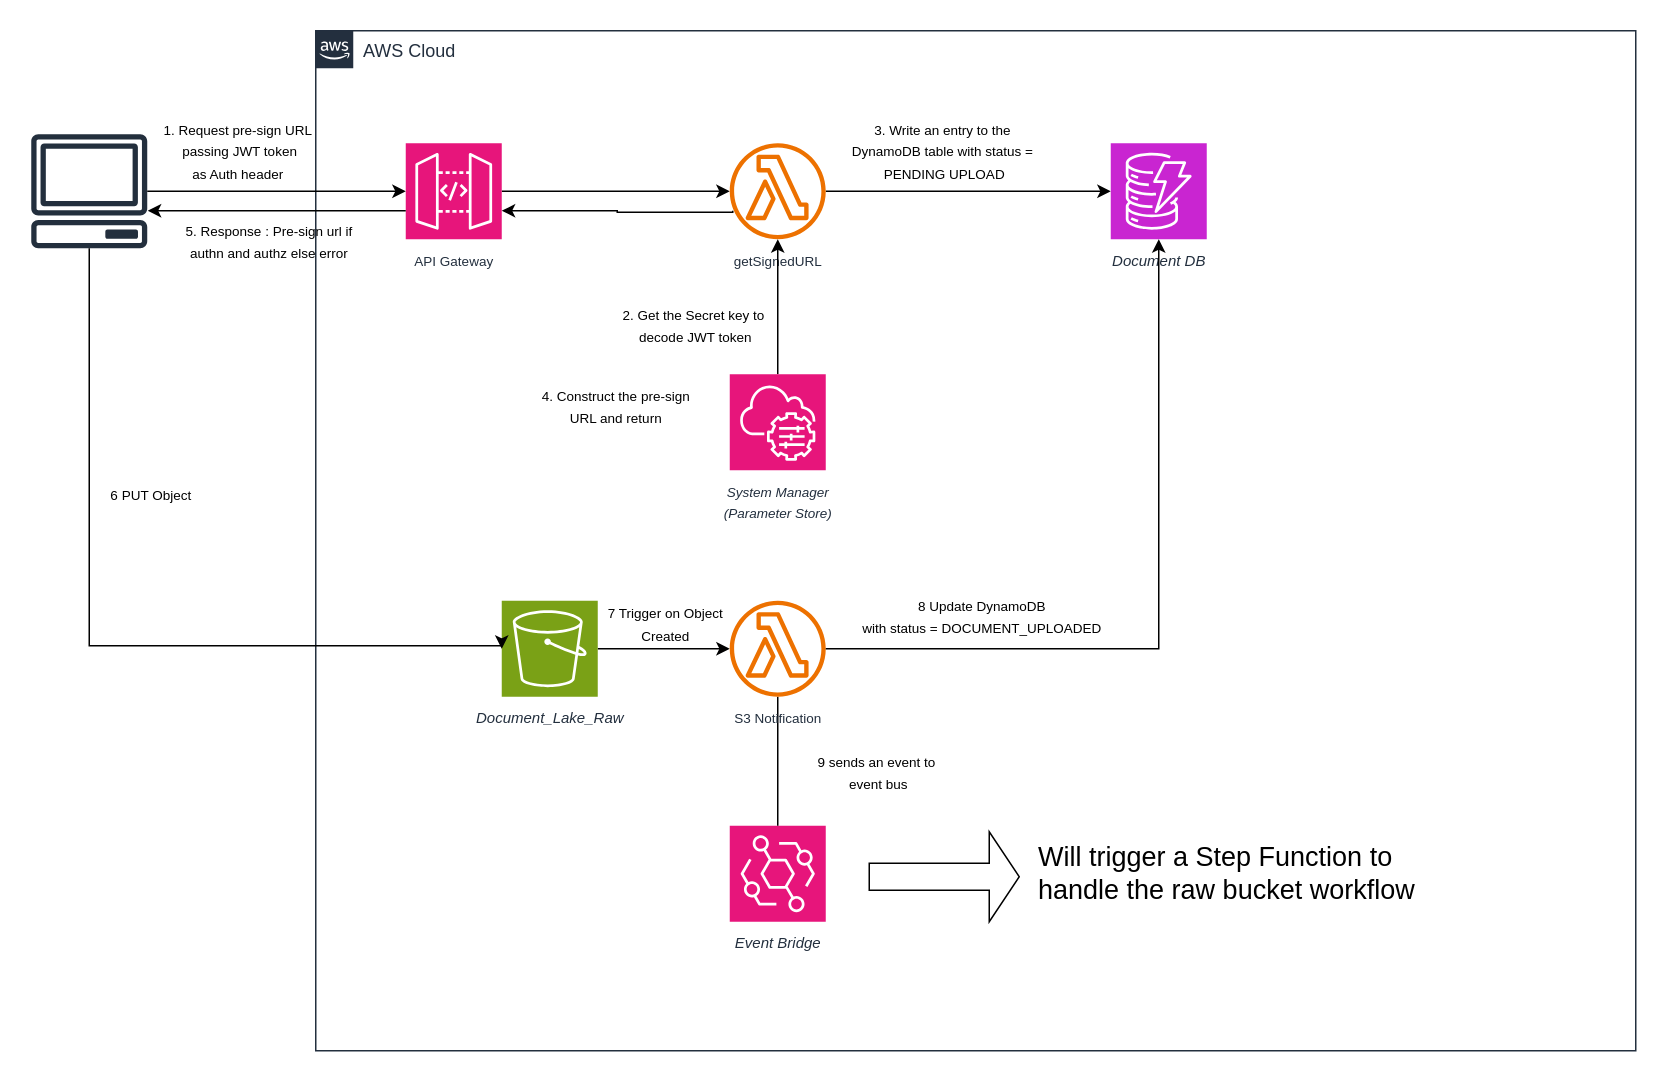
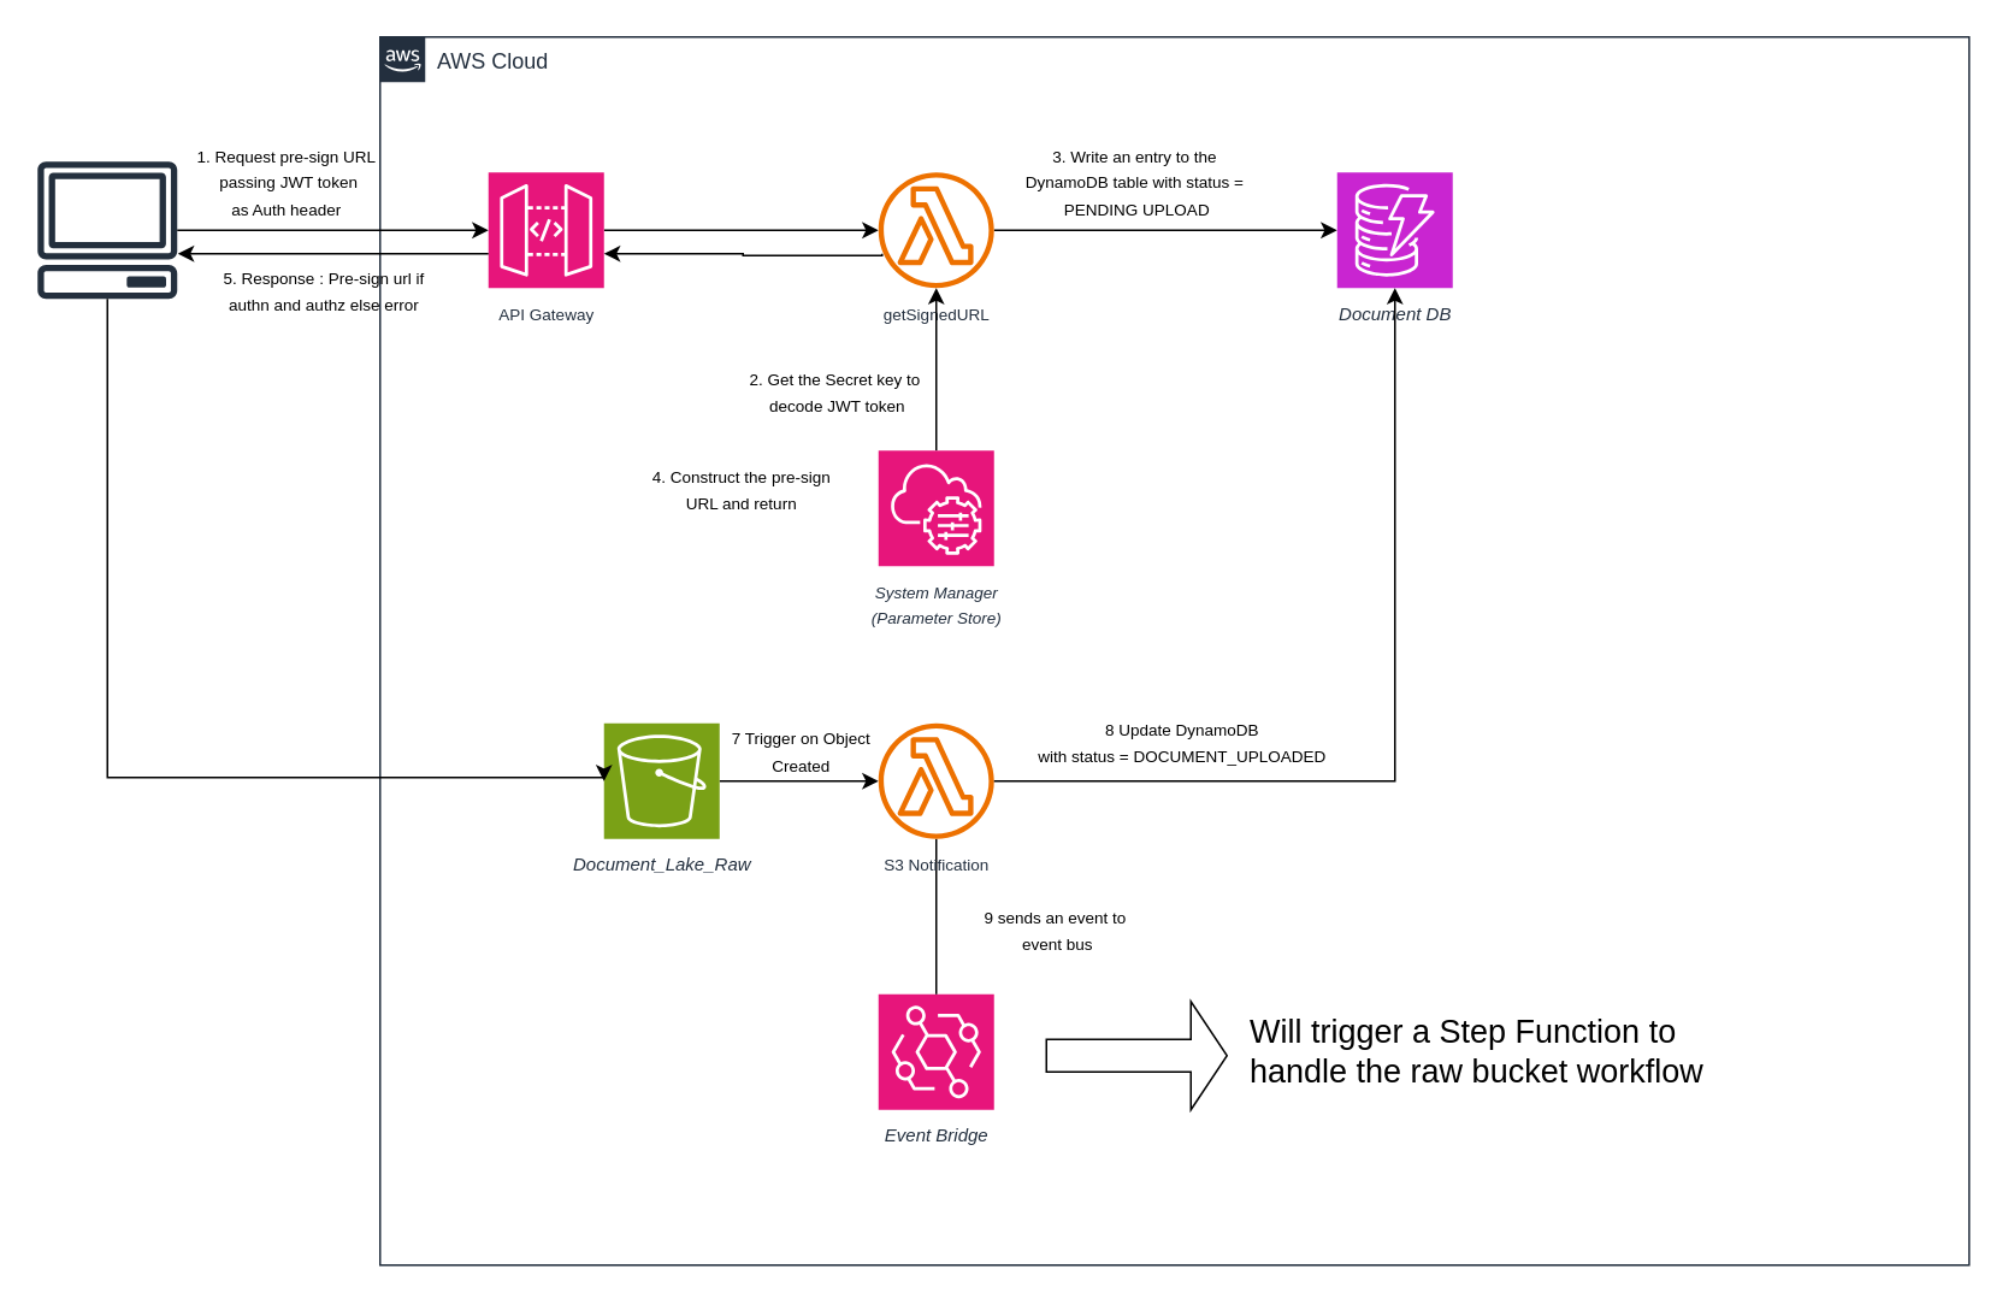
  <mxCell id="0" />
  <mxCell id="1" parent="0" />
  <mxCell id="2" value="AWS Cloud" style="points=[[0,0],[0.25,0],[0.5,0],[0.75,0],[1,0],[1,0.25],[1,0.5],[1,0.75],[1,1],[0.75,1],[0.5,1],[0.25,1],[0,1],[0,0.75],[0,0.5],[0,0.25]];outlineConnect=0;gradientColor=none;html=1;whiteSpace=wrap;fontSize=12;fontStyle=0;container=1;pointerEvents=0;collapsible=0;recursiveResize=0;shape=mxgraph.aws4.group;grIcon=mxgraph.aws4.group_aws_cloud_alt;strokeColor=#232F3E;fillColor=none;verticalAlign=top;align=left;spacingLeft=30;fontColor=#232F3E;dashed=0;" vertex="1" parent="1"><mxGeometry x="210" y="20" width="880" height="680" as="geometry" /></mxCell>
  <mxCell id="3" value="" style="edgeStyle=orthogonalEdgeStyle;rounded=0;orthogonalLoop=1;jettySize=auto;html=1;" edge="1" parent="2" source="4" target="6"><mxGeometry relative="1" as="geometry" /></mxCell>
  <mxCell id="4" value="&lt;font style=&quot;font-size: 9px;&quot;&gt;API Gateway&lt;/font&gt;" style="sketch=0;points=[[0,0,0],[0.25,0,0],[0.5,0,0],[0.75,0,0],[1,0,0],[0,1,0],[0.25,1,0],[0.5,1,0],[0.75,1,0],[1,1,0],[0,0.25,0],[0,0.5,0],[0,0.75,0],[1,0.25,0],[1,0.5,0],[1,0.75,0]];outlineConnect=0;fontColor=#232F3E;fillColor=#E7157B;strokeColor=#ffffff;dashed=0;verticalLabelPosition=bottom;verticalAlign=top;align=center;html=1;fontSize=12;fontStyle=0;aspect=fixed;shape=mxgraph.aws4.resourceIcon;resIcon=mxgraph.aws4.api_gateway;" vertex="1" parent="2"><mxGeometry x="60" y="75" width="64" height="64" as="geometry" /></mxCell>
  <mxCell id="5" value="" style="edgeStyle=orthogonalEdgeStyle;rounded=0;orthogonalLoop=1;jettySize=auto;html=1;" edge="1" parent="2" source="6" target="11"><mxGeometry relative="1" as="geometry" /></mxCell>
  <mxCell id="6" value="&lt;font style=&quot;font-size: 9px;&quot;&gt;getSignedURL&lt;/font&gt;" style="sketch=0;outlineConnect=0;fontColor=#232F3E;gradientColor=none;fillColor=#ED7100;strokeColor=none;dashed=0;verticalLabelPosition=bottom;verticalAlign=top;align=center;html=1;fontSize=12;fontStyle=0;aspect=fixed;pointerEvents=1;shape=mxgraph.aws4.lambda_function;" vertex="1" parent="2"><mxGeometry x="276" y="75" width="64" height="64" as="geometry" /></mxCell>
  <mxCell id="7" style="edgeStyle=orthogonalEdgeStyle;rounded=0;orthogonalLoop=1;jettySize=auto;html=1;entryX=1;entryY=0.75;entryDx=0;entryDy=0;entryPerimeter=0;" edge="1" parent="2"><mxGeometry relative="1" as="geometry"><mxPoint x="278.001" y="120" as="sourcePoint" /><mxPoint x="124" y="120" as="targetPoint" /><Array as="points"><mxPoint x="201" y="121" /></Array></mxGeometry></mxCell>
  <mxCell id="8" value="" style="edgeStyle=orthogonalEdgeStyle;rounded=0;orthogonalLoop=1;jettySize=auto;html=1;" edge="1" parent="2" source="9" target="18"><mxGeometry relative="1" as="geometry" /></mxCell>
  <mxCell id="9" value="&lt;font size=&quot;1&quot;&gt;&lt;i&gt;Document_Lake_Raw&lt;/i&gt;&lt;/font&gt;" style="sketch=0;points=[[0,0,0],[0.25,0,0],[0.5,0,0],[0.75,0,0],[1,0,0],[0,1,0],[0.25,1,0],[0.5,1,0],[0.75,1,0],[1,1,0],[0,0.25,0],[0,0.5,0],[0,0.75,0],[1,0.25,0],[1,0.5,0],[1,0.75,0]];outlineConnect=0;fontColor=#232F3E;fillColor=#7AA116;strokeColor=#ffffff;dashed=0;verticalLabelPosition=bottom;verticalAlign=top;align=center;html=1;fontSize=12;fontStyle=0;aspect=fixed;shape=mxgraph.aws4.resourceIcon;resIcon=mxgraph.aws4.s3;" vertex="1" parent="2"><mxGeometry x="124" y="380" width="64" height="64" as="geometry" /></mxCell>
  <mxCell id="10" value="&lt;font style=&quot;font-size: 10px;&quot;&gt;&lt;i&gt;Event Bridge&lt;/i&gt;&lt;/font&gt;" style="sketch=0;points=[[0,0,0],[0.25,0,0],[0.5,0,0],[0.75,0,0],[1,0,0],[0,1,0],[0.25,1,0],[0.5,1,0],[0.75,1,0],[1,1,0],[0,0.25,0],[0,0.5,0],[0,0.75,0],[1,0.25,0],[1,0.5,0],[1,0.75,0]];outlineConnect=0;fontColor=#232F3E;fillColor=#E7157B;strokeColor=#ffffff;dashed=0;verticalLabelPosition=bottom;verticalAlign=top;align=center;html=1;fontSize=12;fontStyle=0;aspect=fixed;shape=mxgraph.aws4.resourceIcon;resIcon=mxgraph.aws4.eventbridge;" vertex="1" parent="2"><mxGeometry x="276" y="530" width="64" height="64" as="geometry" /></mxCell>
  <mxCell id="11" value="&lt;font size=&quot;1&quot;&gt;&lt;i&gt;Document DB&lt;/i&gt;&lt;/font&gt;" style="sketch=0;points=[[0,0,0],[0.25,0,0],[0.5,0,0],[0.75,0,0],[1,0,0],[0,1,0],[0.25,1,0],[0.5,1,0],[0.75,1,0],[1,1,0],[0,0.25,0],[0,0.5,0],[0,0.75,0],[1,0.25,0],[1,0.5,0],[1,0.75,0]];outlineConnect=0;fontColor=#232F3E;fillColor=#C925D1;strokeColor=#ffffff;dashed=0;verticalLabelPosition=bottom;verticalAlign=top;align=center;html=1;fontSize=12;fontStyle=0;aspect=fixed;shape=mxgraph.aws4.resourceIcon;resIcon=mxgraph.aws4.dynamodb;" vertex="1" parent="2"><mxGeometry x="530" y="75" width="64" height="64" as="geometry" /></mxCell>
  <mxCell id="12" value="" style="edgeStyle=orthogonalEdgeStyle;rounded=0;orthogonalLoop=1;jettySize=auto;html=1;" edge="1" parent="2" source="13" target="6"><mxGeometry relative="1" as="geometry" /></mxCell>
  <mxCell id="13" value="&lt;font style=&quot;font-size: 9px;&quot;&gt;&lt;i&gt;System Manager&lt;/i&gt;&lt;/font&gt;&lt;div&gt;&lt;font style=&quot;font-size: 9px;&quot;&gt;&lt;i&gt;(Parameter Store)&lt;/i&gt;&lt;/font&gt;&lt;/div&gt;" style="sketch=0;points=[[0,0,0],[0.25,0,0],[0.5,0,0],[0.75,0,0],[1,0,0],[0,1,0],[0.25,1,0],[0.5,1,0],[0.75,1,0],[1,1,0],[0,0.25,0],[0,0.5,0],[0,0.75,0],[1,0.25,0],[1,0.5,0],[1,0.75,0]];points=[[0,0,0],[0.25,0,0],[0.5,0,0],[0.75,0,0],[1,0,0],[0,1,0],[0.25,1,0],[0.5,1,0],[0.75,1,0],[1,1,0],[0,0.25,0],[0,0.5,0],[0,0.75,0],[1,0.25,0],[1,0.5,0],[1,0.75,0]];outlineConnect=0;fontColor=#232F3E;fillColor=#E7157B;strokeColor=#ffffff;dashed=0;verticalLabelPosition=bottom;verticalAlign=top;align=center;html=1;fontSize=12;fontStyle=0;aspect=fixed;shape=mxgraph.aws4.resourceIcon;resIcon=mxgraph.aws4.systems_manager;" vertex="1" parent="2"><mxGeometry x="276" y="229" width="64" height="64" as="geometry" /></mxCell>
  <mxCell id="14" value="&lt;font style=&quot;font-size: 9px;&quot;&gt;2. Get the Secret key to&amp;nbsp;&lt;/font&gt;&lt;div&gt;&lt;font style=&quot;font-size: 9px;&quot;&gt;decode JWT token&lt;br&gt;&lt;/font&gt;&lt;/div&gt;" style="text;html=1;align=center;verticalAlign=middle;resizable=0;points=[];autosize=1;strokeColor=none;fillColor=none;" vertex="1" parent="2"><mxGeometry x="193" y="176" width="120" height="40" as="geometry" /></mxCell>
  <mxCell id="15" value="&lt;font style=&quot;font-size: 9px;&quot;&gt;3. Write an entry to the&amp;nbsp;&lt;/font&gt;&lt;div&gt;&lt;font style=&quot;font-size: 9px;&quot;&gt;DynamoDB&amp;nbsp;&lt;/font&gt;&lt;span style=&quot;font-size: 9px; background-color: transparent; color: light-dark(rgb(0, 0, 0), rgb(255, 255, 255));&quot;&gt;table with status =&amp;nbsp;&lt;/span&gt;&lt;/div&gt;&lt;div&gt;&lt;span style=&quot;font-size: 9px; background-color: transparent; color: light-dark(rgb(0, 0, 0), rgb(255, 255, 255));&quot;&gt;PENDING UPLOAD&lt;/span&gt;&lt;/div&gt;" style="text;html=1;align=center;verticalAlign=middle;resizable=0;points=[];autosize=1;strokeColor=none;fillColor=none;" vertex="1" parent="2"><mxGeometry x="344" y="50" width="150" height="60" as="geometry" /></mxCell>
  <mxCell id="16" value="&lt;font style=&quot;font-size: 9px;&quot;&gt;4. Construct the pre-sign&lt;/font&gt;&lt;div&gt;&lt;font style=&quot;font-size: 9px;&quot;&gt;URL and return&lt;/font&gt;&lt;/div&gt;" style="text;html=1;align=center;verticalAlign=middle;resizable=0;points=[];autosize=1;strokeColor=none;fillColor=none;" vertex="1" parent="2"><mxGeometry x="140" y="230" width="120" height="40" as="geometry" /></mxCell>
  <mxCell id="17" value="" style="edgeStyle=orthogonalEdgeStyle;rounded=0;orthogonalLoop=1;jettySize=auto;html=1;endArrow=none;" edge="1" parent="2" source="18" target="10"><mxGeometry relative="1" as="geometry" /></mxCell>
  <mxCell id="18" value="&lt;font style=&quot;font-size: 9px;&quot;&gt;S3 Notification&lt;/font&gt;" style="sketch=0;outlineConnect=0;fontColor=#232F3E;gradientColor=none;fillColor=#ED7100;strokeColor=none;dashed=0;verticalLabelPosition=bottom;verticalAlign=top;align=center;html=1;fontSize=12;fontStyle=0;aspect=fixed;pointerEvents=1;shape=mxgraph.aws4.lambda_function;" vertex="1" parent="2"><mxGeometry x="276" y="380" width="64" height="64" as="geometry" /></mxCell>
  <mxCell id="19" value="&lt;font style=&quot;font-size: 9px;&quot;&gt;7 Trigger on Object&lt;br&gt;&lt;/font&gt;&lt;div&gt;&lt;font style=&quot;font-size: 9px;&quot;&gt;Created&lt;/font&gt;&lt;/div&gt;" style="text;html=1;align=center;verticalAlign=middle;resizable=0;points=[];autosize=1;strokeColor=none;fillColor=none;" vertex="1" parent="2"><mxGeometry x="183" y="375" width="100" height="40" as="geometry" /></mxCell>
  <mxCell id="20" style="edgeStyle=orthogonalEdgeStyle;rounded=0;orthogonalLoop=1;jettySize=auto;html=1;entryX=0.5;entryY=1;entryDx=0;entryDy=0;entryPerimeter=0;" edge="1" parent="2" source="18" target="11"><mxGeometry relative="1" as="geometry" /></mxCell>
  <mxCell id="21" value="&lt;font style=&quot;font-size: 9px;&quot;&gt;8 Update DynamoDB&lt;br&gt;&lt;/font&gt;&lt;div&gt;&lt;font style=&quot;font-size: 9px;&quot;&gt;with status = DOCUMENT_UPLOADED&lt;/font&gt;&lt;/div&gt;" style="text;html=1;align=center;verticalAlign=middle;resizable=0;points=[];autosize=1;strokeColor=none;fillColor=none;" vertex="1" parent="2"><mxGeometry x="354" y="370" width="180" height="40" as="geometry" /></mxCell>
  <mxCell id="22" value="&lt;font style=&quot;font-size: 9px;&quot;&gt;9 sends an event to&amp;nbsp;&lt;/font&gt;&lt;div&gt;&lt;font style=&quot;font-size: 9px;&quot;&gt;event bus&lt;br&gt;&lt;/font&gt;&lt;/div&gt;" style="text;html=1;align=center;verticalAlign=middle;resizable=0;points=[];autosize=1;strokeColor=none;fillColor=none;" vertex="1" parent="2"><mxGeometry x="325" y="474" width="100" height="40" as="geometry" /></mxCell>
  <mxCell id="23" value="" style="shape=singleArrow;whiteSpace=wrap;html=1;" vertex="1" parent="2"><mxGeometry x="369" y="534" width="100" height="60" as="geometry" /></mxCell>
  <mxCell id="24" value="&lt;font style=&quot;font-size: 18px;&quot;&gt;Will trigger a Step Function to handle the raw bucket workflow&amp;nbsp;&lt;/font&gt;" style="text;html=1;align=left;verticalAlign=middle;whiteSpace=wrap;rounded=0;" vertex="1" parent="2"><mxGeometry x="480" y="547" width="260" height="30" as="geometry" /></mxCell>
  <mxCell id="25" value="" style="sketch=0;outlineConnect=0;fontColor=#232F3E;gradientColor=none;fillColor=#232F3D;strokeColor=none;dashed=0;verticalLabelPosition=bottom;verticalAlign=top;align=center;html=1;fontSize=12;fontStyle=0;aspect=fixed;pointerEvents=1;shape=mxgraph.aws4.client;" vertex="1" parent="1"><mxGeometry x="20" y="89" width="78" height="76" as="geometry" /></mxCell>
  <mxCell id="26" style="edgeStyle=orthogonalEdgeStyle;rounded=0;orthogonalLoop=1;jettySize=auto;html=1;entryX=0;entryY=0.5;entryDx=0;entryDy=0;entryPerimeter=0;" edge="1" parent="1" source="25" target="4"><mxGeometry relative="1" as="geometry" /></mxCell>
  <mxCell id="27" style="edgeStyle=orthogonalEdgeStyle;rounded=0;orthogonalLoop=1;jettySize=auto;html=1;entryX=0;entryY=0.5;entryDx=0;entryDy=0;entryPerimeter=0;" edge="1" parent="1" source="25" target="9"><mxGeometry relative="1" as="geometry"><Array as="points"><mxPoint x="59" y="430" /><mxPoint x="334" y="430" /></Array></mxGeometry></mxCell>
  <mxCell id="28" value="&lt;font style=&quot;font-size: 9px;&quot;&gt;1. Request pre-sign URL&lt;/font&gt;&lt;div&gt;&lt;span style=&quot;font-size: 9px; background-color: transparent; color: light-dark(rgb(0, 0, 0), rgb(255, 255, 255));&quot;&gt;&amp;nbsp;passing JWT token&lt;/span&gt;&lt;/div&gt;&lt;div&gt;&lt;span style=&quot;font-size: 9px; background-color: transparent; color: light-dark(rgb(0, 0, 0), rgb(255, 255, 255));&quot;&gt;as Auth header&lt;/span&gt;&lt;/div&gt;" style="text;html=1;align=center;verticalAlign=middle;resizable=0;points=[];autosize=1;strokeColor=none;fillColor=none;" vertex="1" parent="1"><mxGeometry x="98" y="70" width="120" height="60" as="geometry" /></mxCell>
  <mxCell id="29" style="edgeStyle=orthogonalEdgeStyle;rounded=0;orthogonalLoop=1;jettySize=auto;html=1;entryX=0;entryY=0.5;entryDx=0;entryDy=0;entryPerimeter=0;" edge="1" parent="1"><mxGeometry relative="1" as="geometry"><mxPoint x="270" y="140" as="sourcePoint" /><mxPoint x="98" y="140" as="targetPoint" /></mxGeometry></mxCell>
  <mxCell id="30" value="&lt;font style=&quot;font-size: 9px;&quot;&gt;5. Response : Pre-sign url if&amp;nbsp;&lt;/font&gt;&lt;div&gt;&lt;font style=&quot;font-size: 9px;&quot;&gt;authn and authz else e&lt;/font&gt;&lt;span style=&quot;font-size: 9px; background-color: transparent; color: light-dark(rgb(0, 0, 0), rgb(255, 255, 255));&quot;&gt;rror&amp;nbsp;&lt;/span&gt;&lt;/div&gt;" style="text;html=1;align=center;verticalAlign=middle;resizable=0;points=[];autosize=1;strokeColor=none;fillColor=none;" vertex="1" parent="1"><mxGeometry x="110" y="140" width="140" height="40" as="geometry" /></mxCell>
- <mxCell id="31" value="&lt;font style=&quot;font-size: 9px;&quot;&gt;6 PUT Object&lt;br&gt;&lt;/font&gt;" style="text;html=1;align=center;verticalAlign=middle;resizable=0;points=[];autosize=1;strokeColor=none;fillColor=none;" vertex="1" parent="1"><mxGeometry x="60" y="314" width="80" height="30" as="geometry" /></mxCell>
